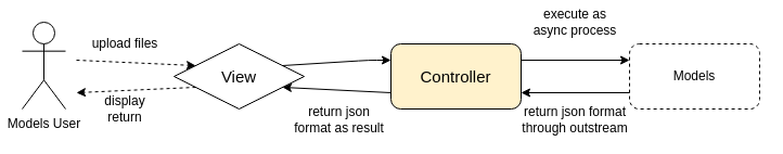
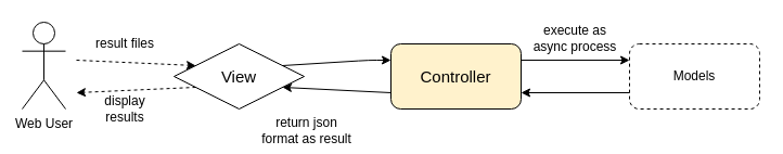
  <mxCell id="0" />
  <mxCell id="1" parent="0" />
- <mxCell id="2" value="Models User" style="shape=umlActor;verticalLabelPosition=bottom;verticalAlign=top;html=1;outlineConnect=0;" vertex="1" parent="1"><mxGeometry x="20" y="20" width="40" height="80" as="geometry" /></mxCell>
+ <mxCell id="2" value="Web User" style="shape=umlActor;verticalLabelPosition=bottom;verticalAlign=top;html=1;outlineConnect=0;" vertex="1" parent="1"><mxGeometry x="20" y="20" width="40" height="80" as="geometry" /></mxCell>
  <mxCell id="3" value="&lt;font style=&quot;font-size: 15px&quot;&gt;View&lt;/font&gt;" style="rhombus;whiteSpace=wrap;html=1;" vertex="1" parent="1"><mxGeometry x="160" y="40" width="120" height="60" as="geometry" /></mxCell>
  <mxCell id="4" value="" style="endArrow=classic;html=1;exitX=1;exitY=0.25;exitDx=0;exitDy=0;entryX=0;entryY=0.25;entryDx=0;entryDy=0;" edge="1" parent="1" source="3" target="5"><mxGeometry width="50" height="50" relative="1" as="geometry"><mxPoint x="350" y="140" as="sourcePoint" /><mxPoint x="390" y="70" as="targetPoint" /><Array as="points"><mxPoint x="340" y="55" /></Array></mxGeometry></mxCell>
  <mxCell id="5" value="&lt;font style=&quot;font-size: 15px&quot;&gt;Controller&lt;/font&gt;" style="rounded=1;whiteSpace=wrap;html=1;fillColor=#fff2cc;" vertex="1" parent="1"><mxGeometry x="360" y="40" width="120" height="60" as="geometry" /></mxCell>
  <mxCell id="6" value="Models" style="rounded=1;whiteSpace=wrap;html=1;dashed=1;" vertex="1" parent="1"><mxGeometry x="580" y="40" width="120" height="60" as="geometry" /></mxCell>
  <mxCell id="7" value="" style="endArrow=classic;html=1;exitX=1;exitY=0.25;exitDx=0;exitDy=0;entryX=0;entryY=0.25;entryDx=0;entryDy=0;" edge="1" parent="1" source="5" target="6"><mxGeometry width="50" height="50" relative="1" as="geometry"><mxPoint x="350" y="140" as="sourcePoint" /><mxPoint x="400" y="90" as="targetPoint" /></mxGeometry></mxCell>
- <mxCell id="8" value="execute as async process" style="text;html=1;strokeColor=none;fillColor=none;align=center;verticalAlign=middle;whiteSpace=wrap;rounded=0;" vertex="1" parent="1"><mxGeometry x="490" y="10" width="80" height="20" as="geometry" /></mxCell>
+ <mxCell id="8" value="execute as async process" style="text;html=1;strokeColor=none;fillColor=none;align=center;verticalAlign=middle;whiteSpace=wrap;rounded=0;" vertex="1" parent="1"><mxGeometry x="490" y="25" width="80" height="20" as="geometry" /></mxCell>
  <mxCell id="9" value="" style="endArrow=classic;html=1;exitX=0;exitY=0.75;exitDx=0;exitDy=0;entryX=1;entryY=0.75;entryDx=0;entryDy=0;" edge="1" parent="1" source="6" target="5"><mxGeometry width="50" height="50" relative="1" as="geometry"><mxPoint x="350" y="110" as="sourcePoint" /><mxPoint x="400" y="60" as="targetPoint" /></mxGeometry></mxCell>
- <mxCell id="10" value="return json format through outstream" style="text;html=1;strokeColor=none;fillColor=none;align=center;verticalAlign=middle;whiteSpace=wrap;rounded=0;" vertex="1" parent="1"><mxGeometry x="480" y="100" width="100" height="20" as="geometry" /></mxCell>
  <mxCell id="11" value="" style="endArrow=classic;html=1;exitX=0;exitY=0.75;exitDx=0;exitDy=0;entryX=1;entryY=0.75;entryDx=0;entryDy=0;" edge="1" parent="1" source="5" target="3"><mxGeometry width="50" height="50" relative="1" as="geometry"><mxPoint x="350" y="80" as="sourcePoint" /><mxPoint x="400" y="30" as="targetPoint" /></mxGeometry></mxCell>
- <mxCell id="12" value="return json format as result" style="text;html=1;strokeColor=none;fillColor=none;align=center;verticalAlign=middle;whiteSpace=wrap;rounded=0;" vertex="1" parent="1"><mxGeometry x="270" y="100" width="85" height="20" as="geometry" /></mxCell>
- <mxCell id="13" value="upload files" style="text;html=1;strokeColor=none;fillColor=none;align=center;verticalAlign=middle;whiteSpace=wrap;rounded=0;" vertex="1" parent="1"><mxGeometry x="80" y="30" width="70" height="20" as="geometry" /></mxCell>
- <mxCell id="14" value="display return" style="text;html=1;strokeColor=none;fillColor=none;align=center;verticalAlign=middle;whiteSpace=wrap;rounded=0;" vertex="1" parent="1"><mxGeometry x="80" y="90" width="70" height="20" as="geometry" /></mxCell>
+ <mxCell id="12" value="return json format as result" style="text;html=1;strokeColor=none;fillColor=none;align=center;verticalAlign=middle;whiteSpace=wrap;rounded=0;" vertex="1" parent="1"><mxGeometry x="240" y="110" width="85" height="20" as="geometry" /></mxCell>
+ <mxCell id="13" value="result files" style="text;html=1;strokeColor=none;fillColor=none;align=center;verticalAlign=middle;whiteSpace=wrap;rounded=0;" vertex="1" parent="1"><mxGeometry x="80" y="30" width="70" height="20" as="geometry" /></mxCell>
+ <mxCell id="14" value="display results" style="text;html=1;strokeColor=none;fillColor=none;align=center;verticalAlign=middle;whiteSpace=wrap;rounded=0;" vertex="1" parent="1"><mxGeometry x="80" y="90" width="70" height="20" as="geometry" /></mxCell>
  <mxCell id="15" value="" style="endArrow=classic;html=1;dashed=1;entryX=0;entryY=0.25;entryDx=0;entryDy=0;" edge="1" parent="1" target="3"><mxGeometry width="50" height="50" relative="1" as="geometry"><mxPoint x="70" y="55" as="sourcePoint" /><mxPoint x="150" y="60" as="targetPoint" /></mxGeometry></mxCell>
  <mxCell id="16" value="" style="endArrow=classic;html=1;dashed=1;exitX=0;exitY=0.75;exitDx=0;exitDy=0;" edge="1" parent="1" source="3"><mxGeometry width="50" height="50" relative="1" as="geometry"><mxPoint x="70" y="190" as="sourcePoint" /><mxPoint x="70" y="85" as="targetPoint" /></mxGeometry></mxCell>
